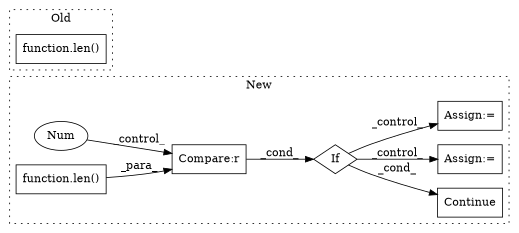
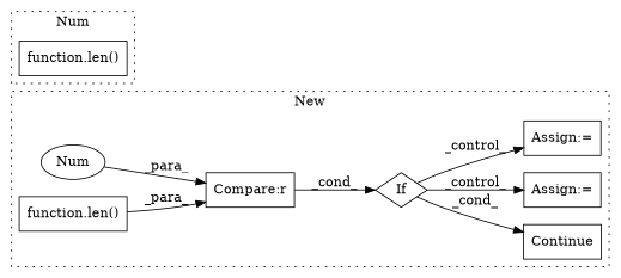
  digraph {
    rankdir=LR
    node [a=75 l="4,1" shape=box]
    n1 [a=43 l=8 label=Continue s=3669]
    n2 [a=96 l=3 label=If s=3268 shape=diamond]
    n3 [a=40 l=24 label="Compare:r" s=3271]
    n4 [a=76 l=1 label=Num s=3294 shape=ellipse]
    n5 [label="function.len()" s="3271,3290"]
    n6 [a=68 l=4 label="Assign:=" s=3514]
    n7 [a=68 l=18 label="Assign:=" s=3419]
    n8 [label="function.len()" s="3312,3341"]
    subgraph cluster_1 {
      label=New
      style=dotted
      n1
      n2
      n3
      n4
      n5
      n6
      n7
    }
    subgraph cluster_2 {
-     label=Old
+     label=Num
      style=dotted
      n8
    }
    n2 -> n1 [label=_cond_]
    n2 -> n6 [label=_control_]
    n2 -> n7 [label=_control_]
    n3 -> n2 [label=_cond_]
-   n4 -> n3 [label=_control_]
+   n4 -> n3 [label=_para_]
    n5 -> n3 [label=_para_]
  }
